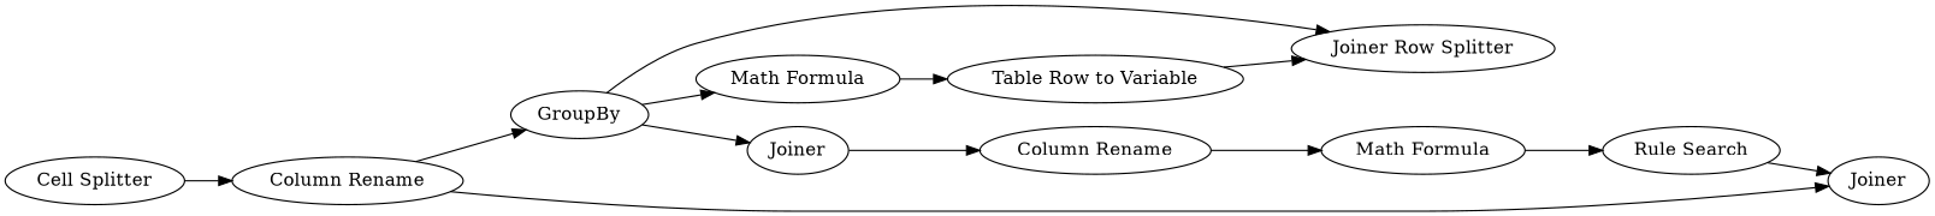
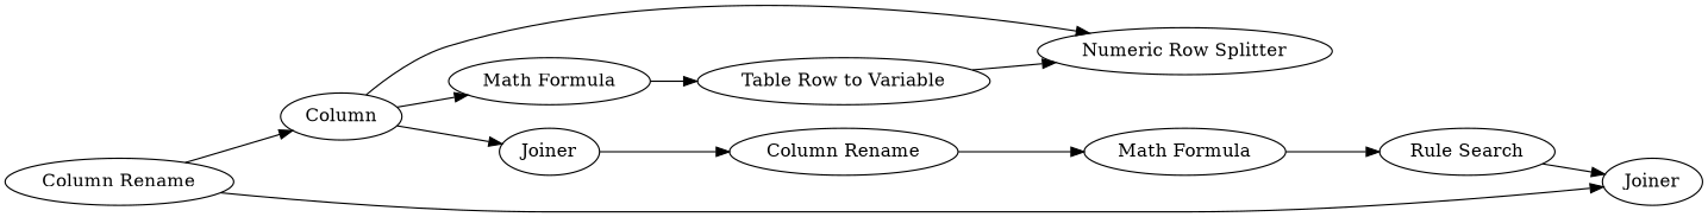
  digraph {
    rankdir=LR
-   n1 [label="Cell Splitter"]
    n2 [label="Column Rename"]
-   n3 [label=GroupBy]
+   n3 [label=Column]
    n4 [label=Joiner]
-   n5 [label="Joiner Row Splitter"]
+   n5 [label="Numeric Row Splitter"]
    n6 [label="Math Formula"]
    n7 [label=Joiner]
    n8 [label="Table Row to Variable"]
    n9 [label="Column Rename"]
    n10 [label="Math Formula"]
    n11 [label="Rule Search"]
-   n1 -> n2
    n2 -> n3
    n2 -> n4
    n3 -> n5
    n3 -> n6
    n3 -> n7
    n6 -> n8
    n7 -> n9
    n8 -> n5
    n9 -> n10
    n10 -> n11
    n11 -> n4
  }
